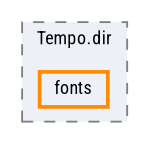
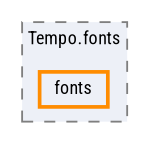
  digraph {
    compound=true
    fontname="Roboto Condensed"
    n1 [color=darkorange fillcolor="#edf0f7" fontname="Roboto Condensed" fontsize=10 height=0.2 label=fonts shape=box style="filled,bold" width=0.4]
    subgraph cluster_1 {
      bgcolor="#edf0f7"
      fontsize=10
-     label="Tempo.dir"
+     label="Tempo.fonts"
      pencolor=grey50
      style="filled,dashed"
      n1
    }
  }
